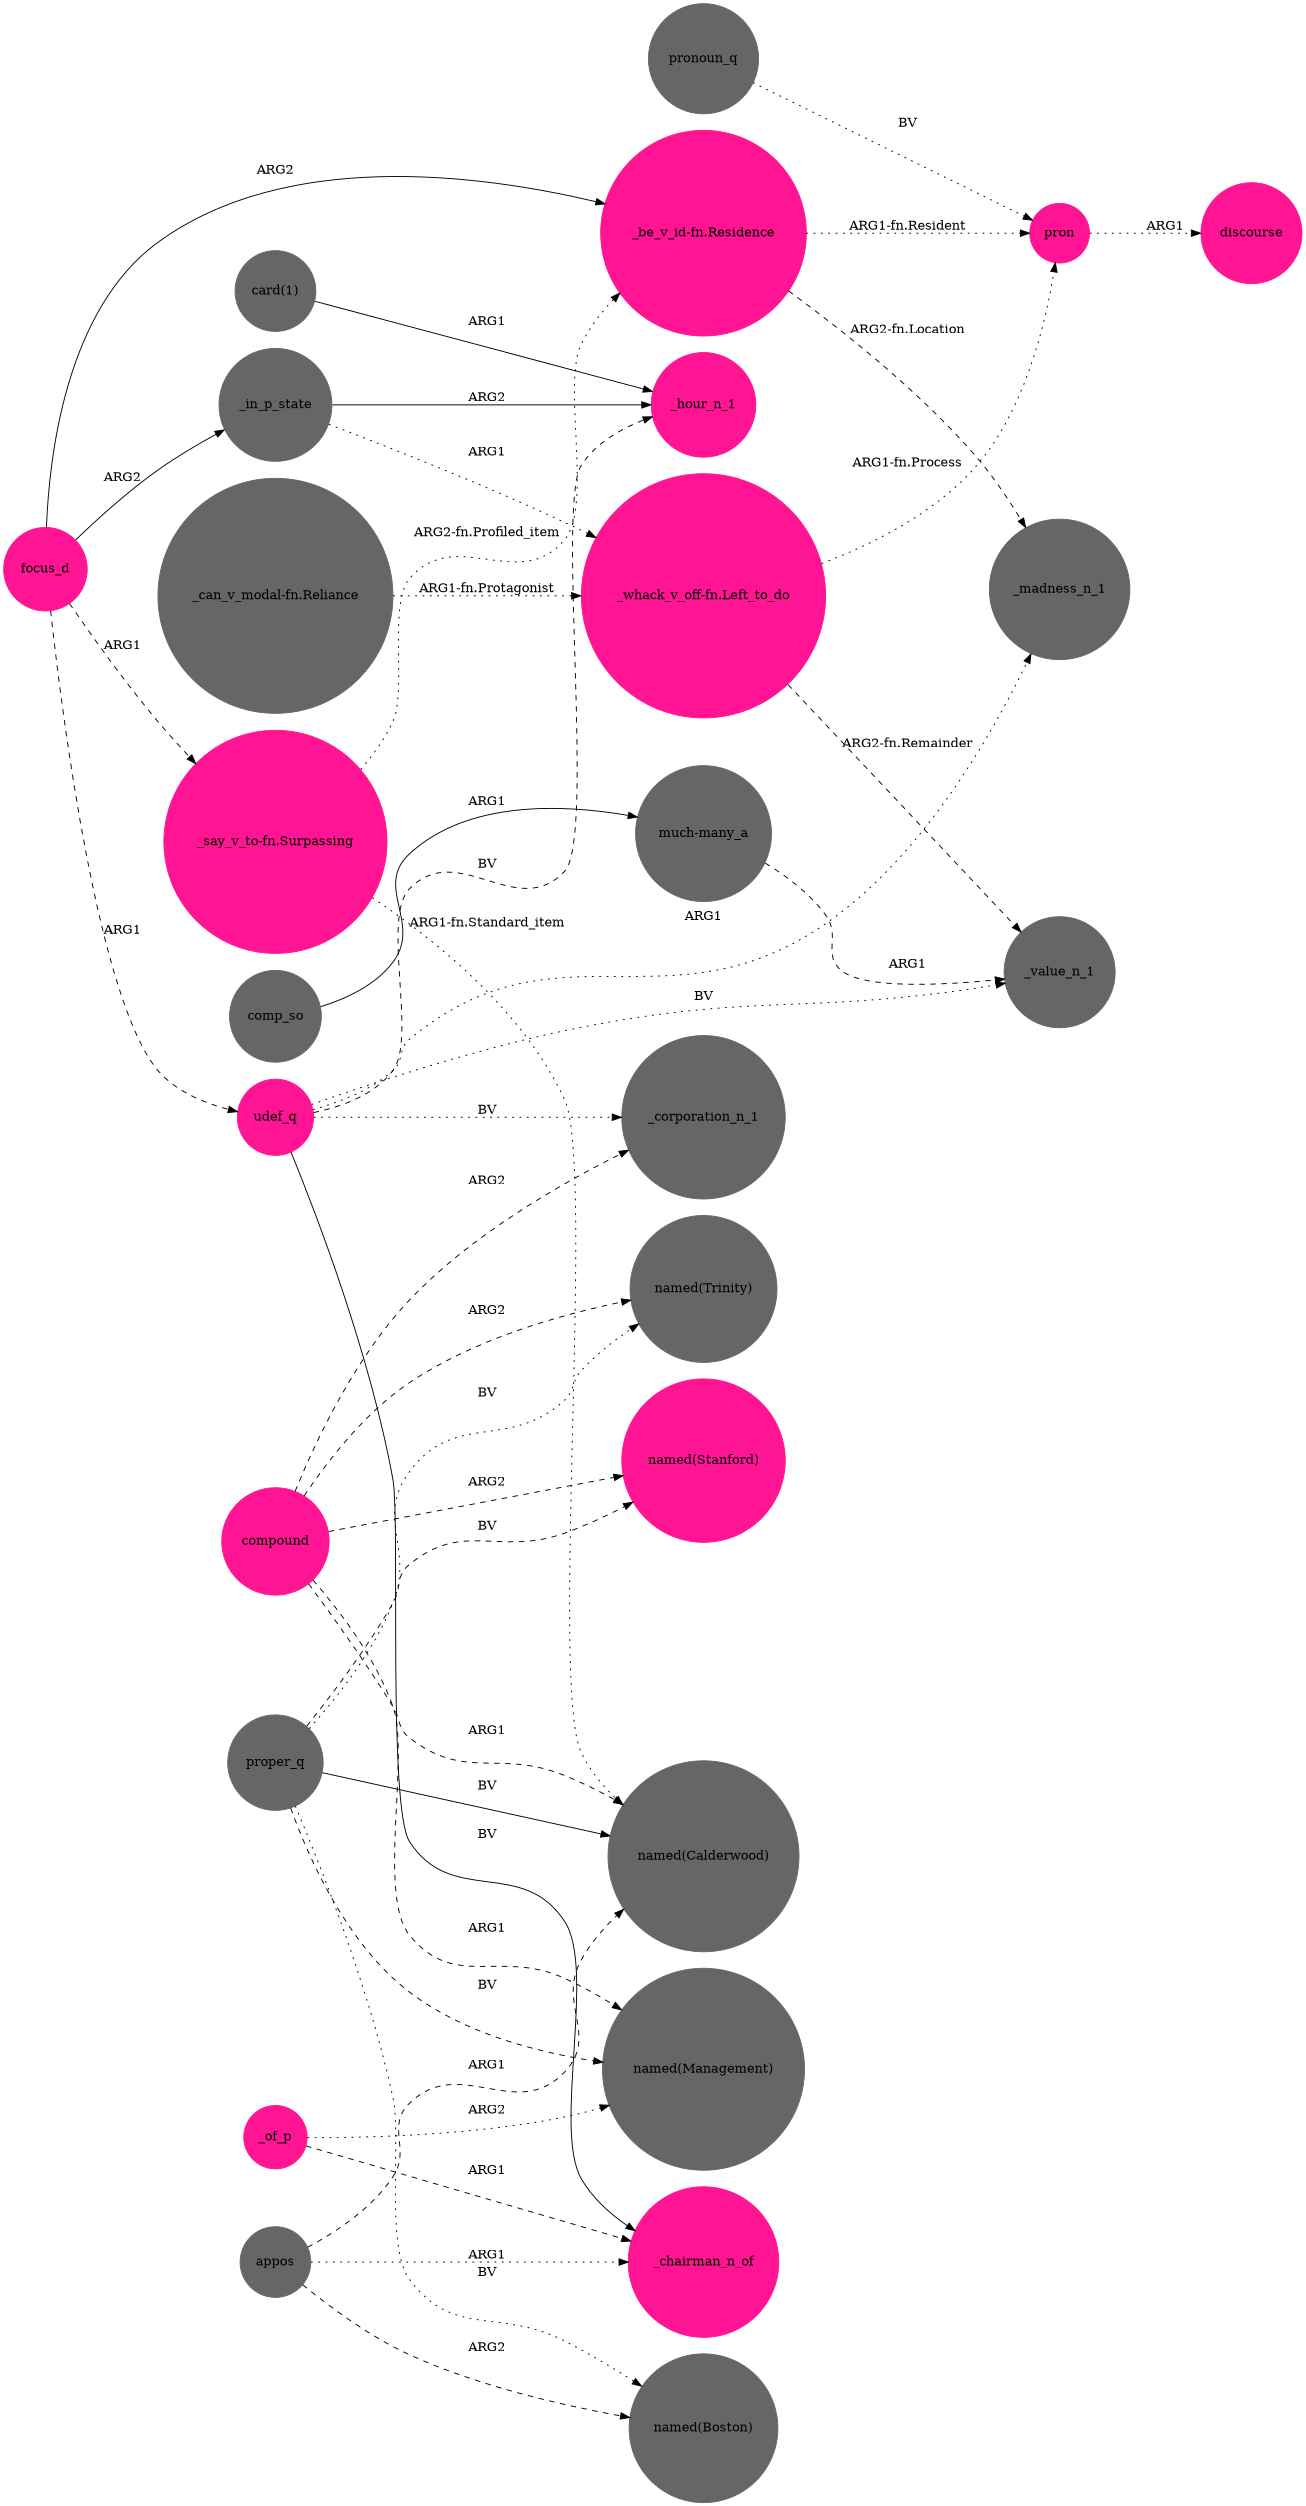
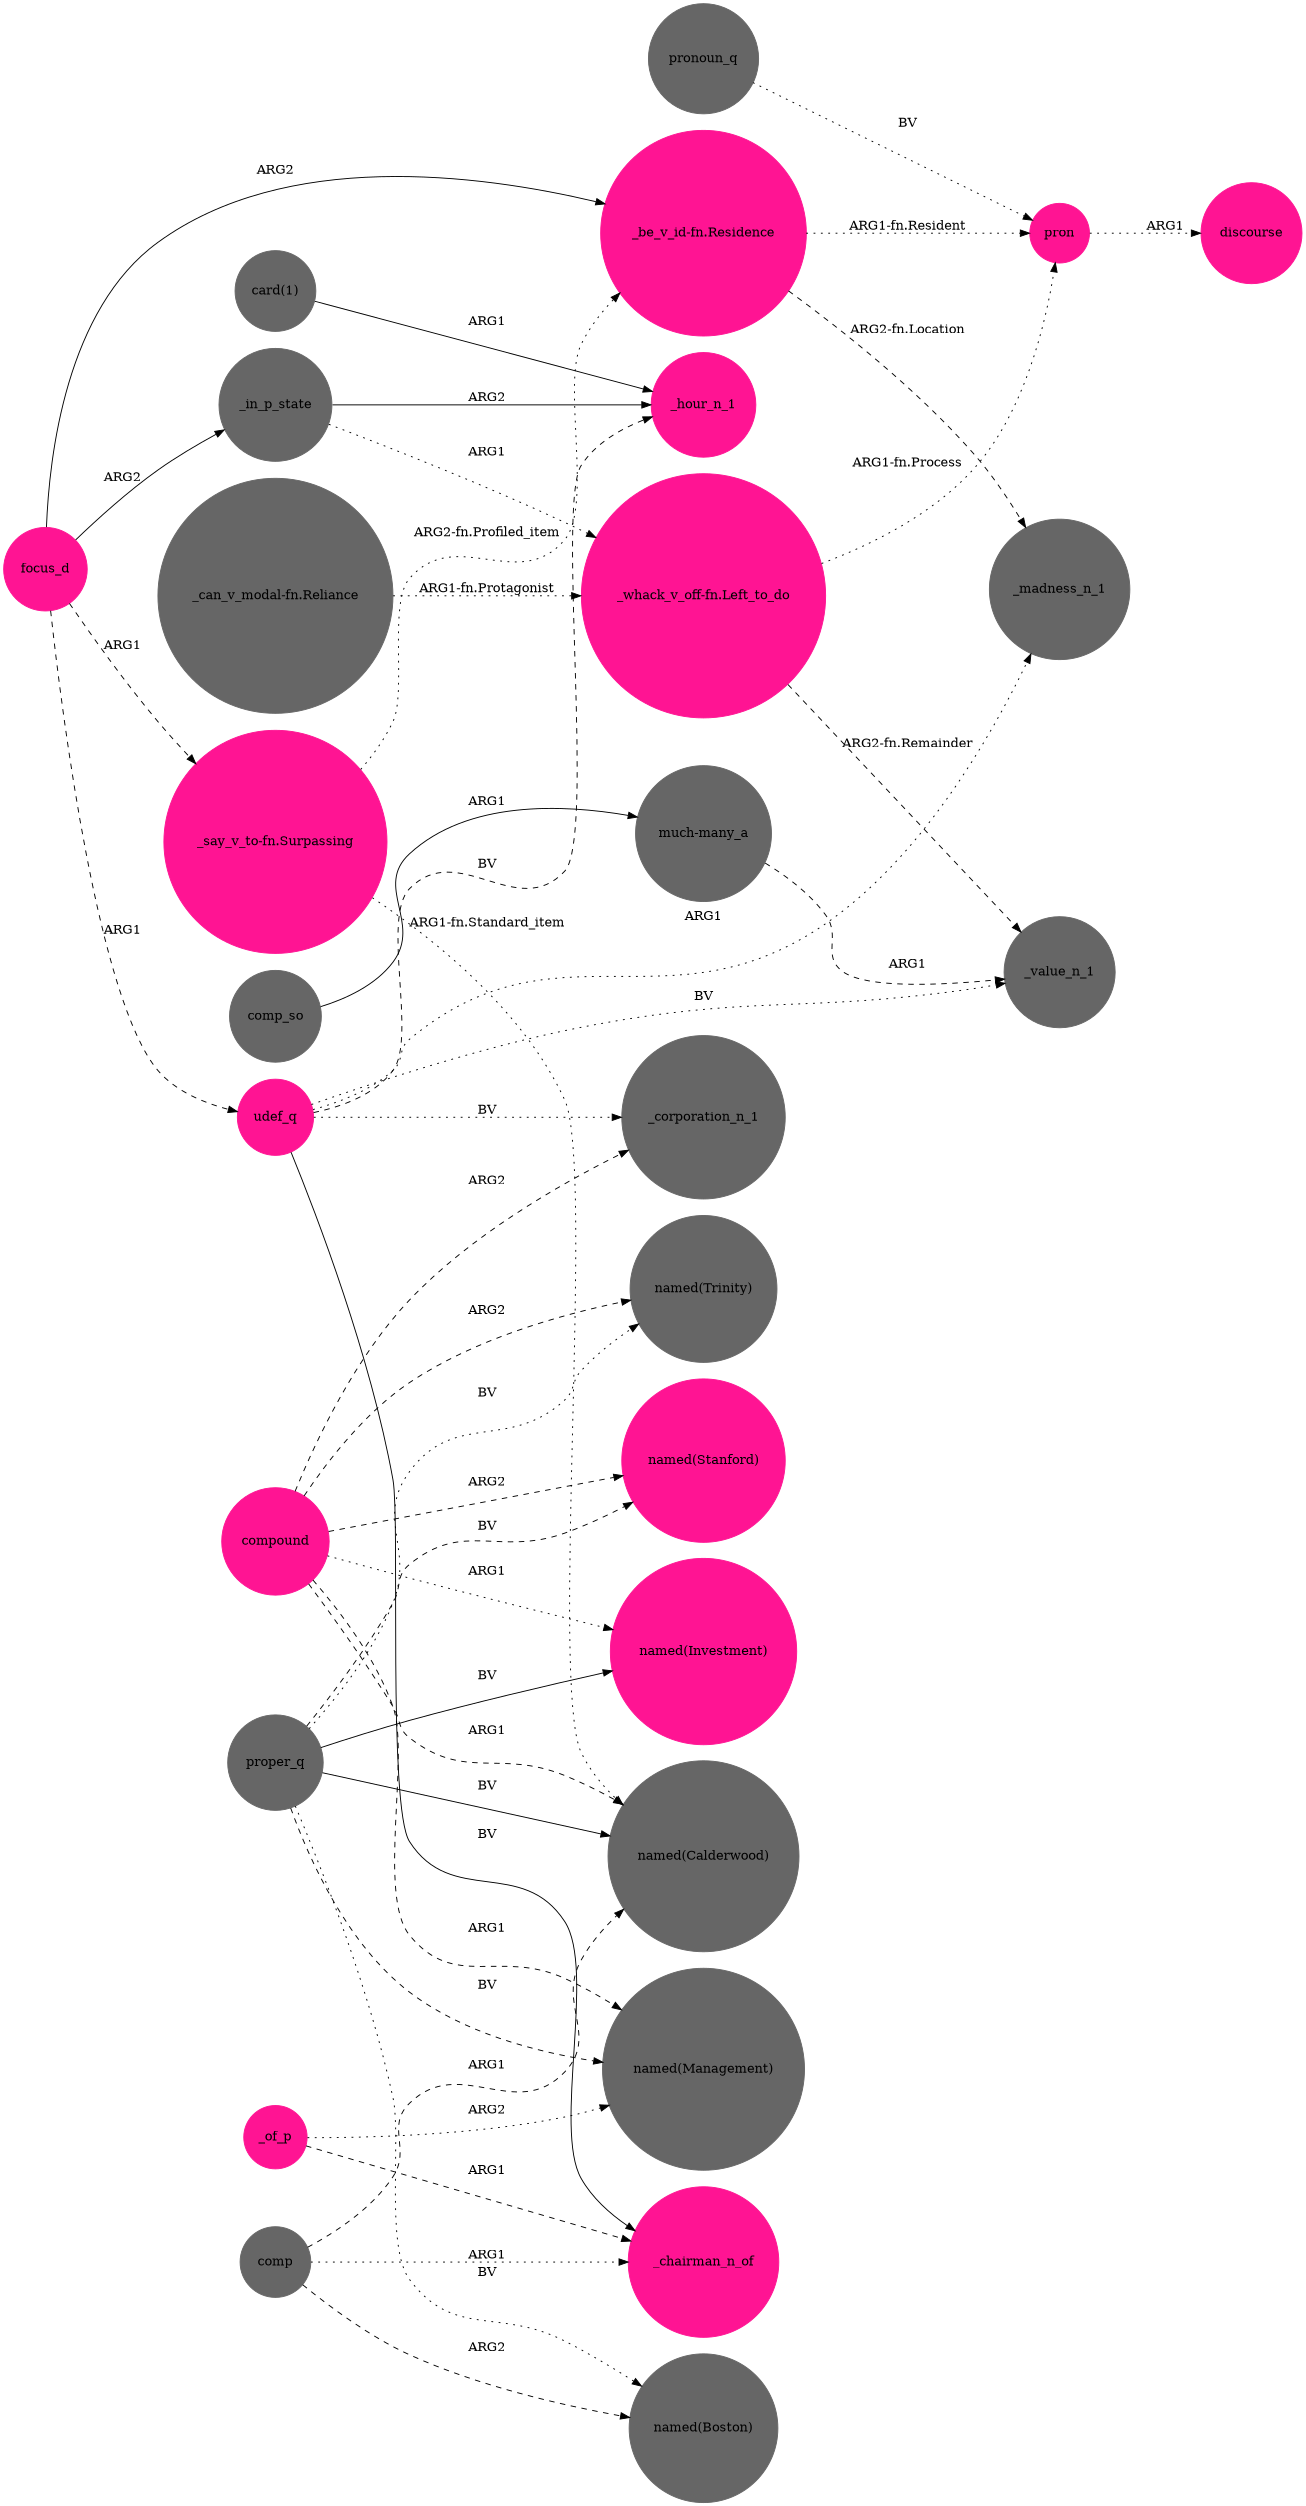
  digraph {
    rankdir=LR
    node [color=gray40 shape=circle style=filled]
    edge [style=dotted]
    proper_q
    "named(Calderwood)"
    "named(Trinity)"
    "named(Stanford)" [color=deeppink]
+   "named(Investment)" [color=deeppink]
    "named(Management)"
    "named(Boston)"
    focus_d [color=deeppink]
    _in_p_state
    "_say_v_to-fn.Surpassing" [color=deeppink]
    "_be_v_id-fn.Residence" [color=deeppink]
    udef_q [color=deeppink]
    "_whack_v_off-fn.Left_to_do" [color=deeppink]
    "_can_v_modal-fn.Reliance"
    _hour_n_1 [color=deeppink]
    _madness_n_1
    pron [color=deeppink]
    _value_n_1
    compound [color=deeppink]
    _corporation_n_1
    discourse [color=deeppink]
    _chairman_n_of [color=deeppink]
-   appos
+   appos [label=comp]
    "card(1)"
    pronoun_q
    _of_p [color=deeppink]
    "much-many_a"
    comp_so
    proper_q -> "named(Calderwood)" [label=BV style=solid]
    proper_q -> "named(Trinity)" [label=BV]
    proper_q -> "named(Stanford)" [label=BV style=dashed]
+   proper_q -> "named(Investment)" [label=BV style=solid]
    proper_q -> "named(Management)" [label=BV style=dashed]
    proper_q -> "named(Boston)" [label=BV]
    focus_d -> _in_p_state [label=ARG2 style=solid]
    focus_d -> "_say_v_to-fn.Surpassing" [label=ARG1 style=dashed]
    focus_d -> "_be_v_id-fn.Residence" [label=ARG2 style=solid]
    focus_d -> udef_q [label=ARG1 style=dashed]
    _in_p_state -> "_whack_v_off-fn.Left_to_do" [label=ARG1]
    _in_p_state -> _hour_n_1 [label=ARG2 style=solid]
    "_say_v_to-fn.Surpassing" -> "named(Calderwood)" [label="ARG1-fn.Standard_item"]
    "_say_v_to-fn.Surpassing" -> "_be_v_id-fn.Residence" [label="ARG2-fn.Profiled_item"]
    "_be_v_id-fn.Residence" -> _madness_n_1 [label="ARG2-fn.Location" style=dashed]
    "_be_v_id-fn.Residence" -> pron [label="ARG1-fn.Resident"]
    udef_q -> _hour_n_1 [label=BV style=dashed]
    udef_q -> _madness_n_1 [label=ARG1]
    udef_q -> _value_n_1 [label=BV]
    udef_q -> _corporation_n_1 [label=BV]
    udef_q -> _chairman_n_of [label=BV style=solid]
    "_whack_v_off-fn.Left_to_do" -> pron [label="ARG1-fn.Process"]
    "_whack_v_off-fn.Left_to_do" -> _value_n_1 [label="ARG2-fn.Remainder" style=dashed]
    "_can_v_modal-fn.Reliance" -> "_whack_v_off-fn.Left_to_do" [label="ARG1-fn.Protagonist"]
    pron -> discourse [label=ARG1]
    compound -> "named(Calderwood)" [label=ARG1 style=dashed]
    compound -> "named(Trinity)" [label=ARG2 style=dashed]
    compound -> "named(Stanford)" [label=ARG2 style=dashed]
+   compound -> "named(Investment)" [label=ARG1]
    compound -> "named(Management)" [label=ARG1 style=dashed]
    compound -> _corporation_n_1 [label=ARG2 style=dashed]
    appos -> "named(Calderwood)" [label=ARG1 style=dashed]
    appos -> "named(Boston)" [label=ARG2 style=dashed]
    appos -> _chairman_n_of [label=ARG1]
    "card(1)" -> _hour_n_1 [label=ARG1 style=solid]
    pronoun_q -> pron [label=BV]
    _of_p -> "named(Management)" [label=ARG2]
    _of_p -> _chairman_n_of [label=ARG1 style=dashed]
    "much-many_a" -> _value_n_1 [label=ARG1 style=dashed]
    comp_so -> "much-many_a" [label=ARG1 style=solid]
  }
